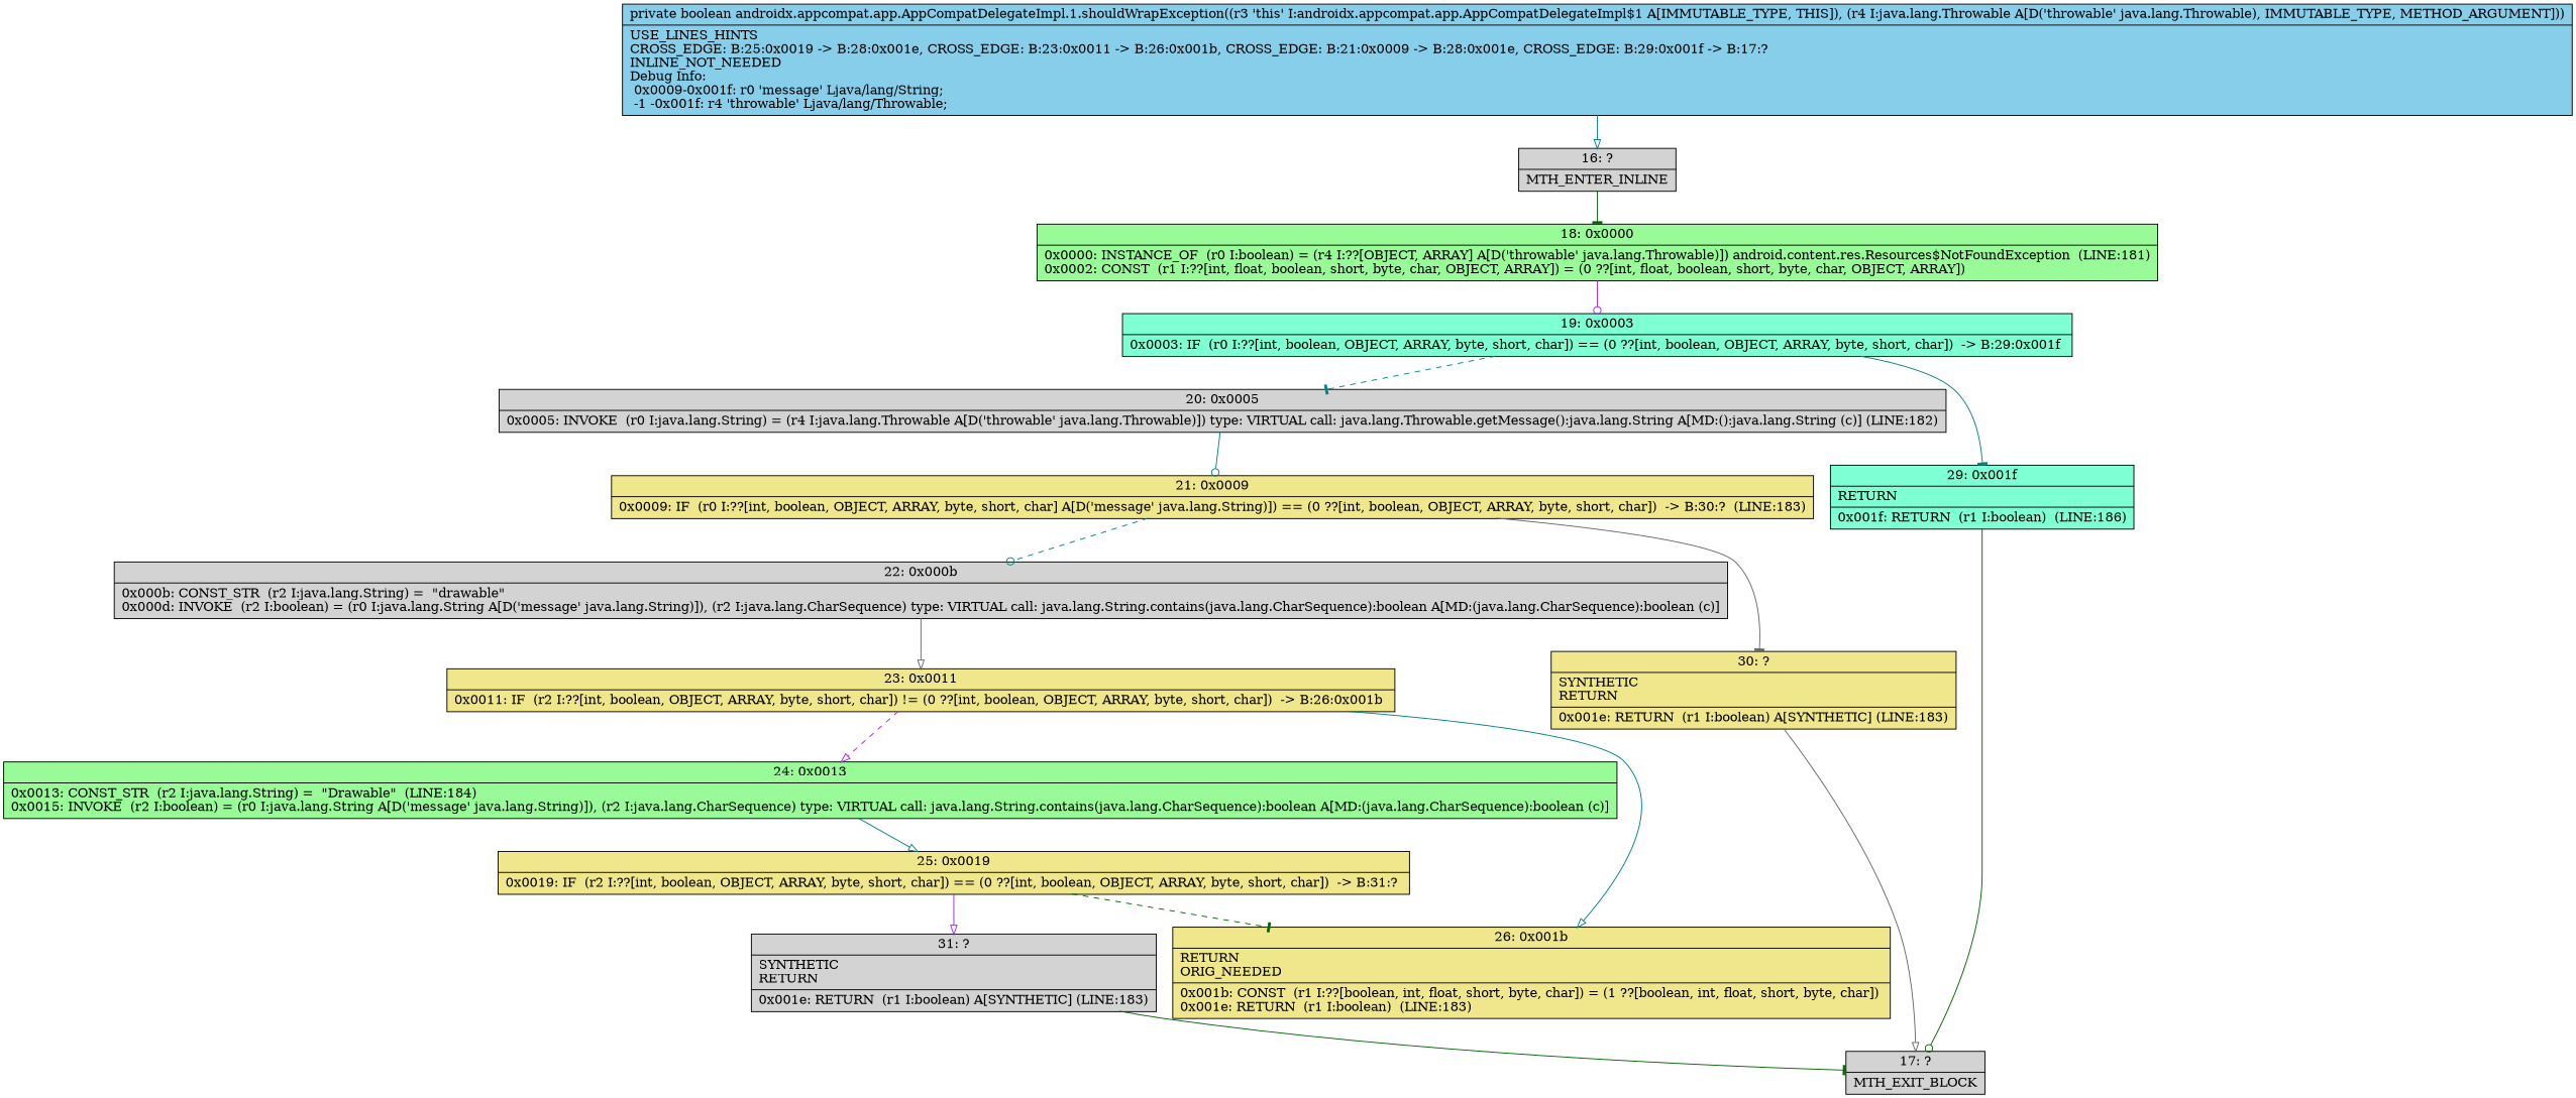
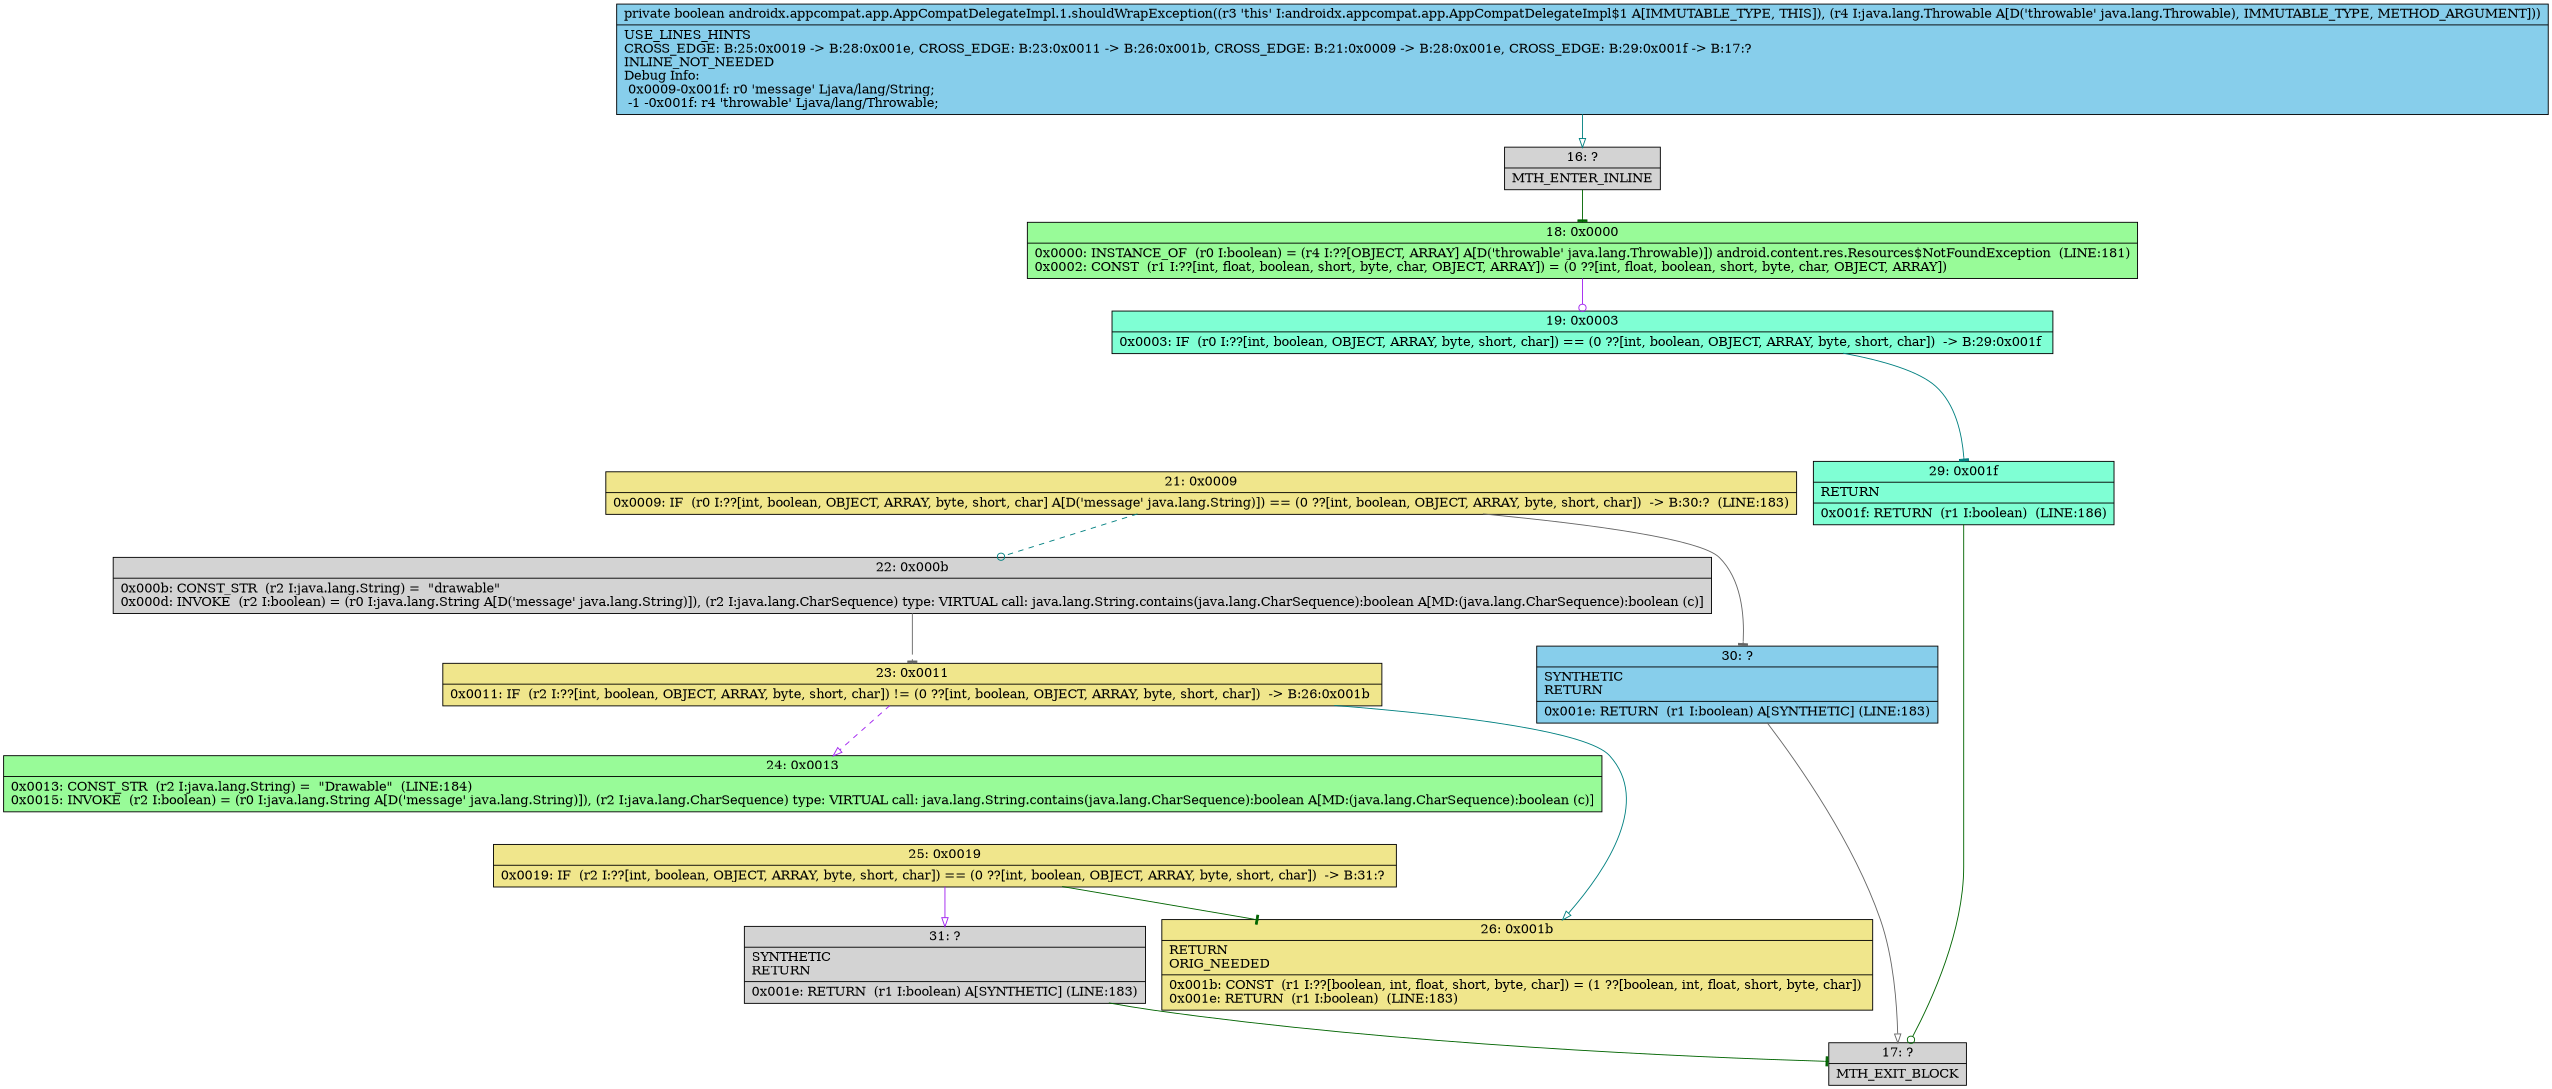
  digraph {
    node [fillcolor=lightgrey shape=record style=filled]
    edge [arrowhead=onormal color=teal]
    n1 [label="{16\:\ ?|MTH_ENTER_INLINE\l}"]
    n2 [fillcolor=palegreen label="{18\:\ 0x0000|0x0000: INSTANCE_OF  (r0 I:boolean) = (r4 I:??[OBJECT, ARRAY] A[D('throwable' java.lang.Throwable)]) android.content.res.Resources$NotFoundException  (LINE:181)\l0x0002: CONST  (r1 I:??[int, float, boolean, short, byte, char, OBJECT, ARRAY]) = (0 ??[int, float, boolean, short, byte, char, OBJECT, ARRAY]) \l}"]
    n3 [fillcolor=aquamarine label="{19\:\ 0x0003|0x0003: IF  (r0 I:??[int, boolean, OBJECT, ARRAY, byte, short, char]) == (0 ??[int, boolean, OBJECT, ARRAY, byte, short, char])  \-\> B:29:0x001f \l}"]
-   n4 [label="{20\:\ 0x0005|0x0005: INVOKE  (r0 I:java.lang.String) = (r4 I:java.lang.Throwable A[D('throwable' java.lang.Throwable)]) type: VIRTUAL call: java.lang.Throwable.getMessage():java.lang.String A[MD:():java.lang.String (c)] (LINE:182)\l}"]
    n5 [fillcolor=aquamarine label="{29\:\ 0x001f|RETURN\l|0x001f: RETURN  (r1 I:boolean)  (LINE:186)\l}"]
    n6 [fillcolor=khaki label="{21\:\ 0x0009|0x0009: IF  (r0 I:??[int, boolean, OBJECT, ARRAY, byte, short, char] A[D('message' java.lang.String)]) == (0 ??[int, boolean, OBJECT, ARRAY, byte, short, char])  \-\> B:30:?  (LINE:183)\l}"]
    n7 [label="{17\:\ ?|MTH_EXIT_BLOCK\l}"]
    n8 [label="{22\:\ 0x000b|0x000b: CONST_STR  (r2 I:java.lang.String) =  \"drawable\" \l0x000d: INVOKE  (r2 I:boolean) = (r0 I:java.lang.String A[D('message' java.lang.String)]), (r2 I:java.lang.CharSequence) type: VIRTUAL call: java.lang.String.contains(java.lang.CharSequence):boolean A[MD:(java.lang.CharSequence):boolean (c)]\l}"]
-   n9 [fillcolor=khaki label="{30\:\ ?|SYNTHETIC\lRETURN\l|0x001e: RETURN  (r1 I:boolean) A[SYNTHETIC] (LINE:183)\l}"]
+   n9 [fillcolor=skyblue label="{30\:\ ?|SYNTHETIC\lRETURN\l|0x001e: RETURN  (r1 I:boolean) A[SYNTHETIC] (LINE:183)\l}"]
    n10 [fillcolor=khaki label="{23\:\ 0x0011|0x0011: IF  (r2 I:??[int, boolean, OBJECT, ARRAY, byte, short, char]) != (0 ??[int, boolean, OBJECT, ARRAY, byte, short, char])  \-\> B:26:0x001b \l}"]
    n11 [fillcolor=palegreen label="{24\:\ 0x0013|0x0013: CONST_STR  (r2 I:java.lang.String) =  \"Drawable\"  (LINE:184)\l0x0015: INVOKE  (r2 I:boolean) = (r0 I:java.lang.String A[D('message' java.lang.String)]), (r2 I:java.lang.CharSequence) type: VIRTUAL call: java.lang.String.contains(java.lang.CharSequence):boolean A[MD:(java.lang.CharSequence):boolean (c)]\l}"]
    n12 [fillcolor=khaki label="{26\:\ 0x001b|RETURN\lORIG_NEEDED\l|0x001b: CONST  (r1 I:??[boolean, int, float, short, byte, char]) = (1 ??[boolean, int, float, short, byte, char]) \l0x001e: RETURN  (r1 I:boolean)  (LINE:183)\l}"]
    n13 [fillcolor=khaki label="{25\:\ 0x0019|0x0019: IF  (r2 I:??[int, boolean, OBJECT, ARRAY, byte, short, char]) == (0 ??[int, boolean, OBJECT, ARRAY, byte, short, char])  \-\> B:31:? \l}"]
    n14 [label="{31\:\ ?|SYNTHETIC\lRETURN\l|0x001e: RETURN  (r1 I:boolean) A[SYNTHETIC] (LINE:183)\l}"]
    n15 [fillcolor=skyblue label="{private boolean androidx.appcompat.app.AppCompatDelegateImpl.1.shouldWrapException((r3 'this' I:androidx.appcompat.app.AppCompatDelegateImpl$1 A[IMMUTABLE_TYPE, THIS]), (r4 I:java.lang.Throwable A[D('throwable' java.lang.Throwable), IMMUTABLE_TYPE, METHOD_ARGUMENT]))  | USE_LINES_HINTS\lCROSS_EDGE: B:25:0x0019 \-\> B:28:0x001e, CROSS_EDGE: B:23:0x0011 \-\> B:26:0x001b, CROSS_EDGE: B:21:0x0009 \-\> B:28:0x001e, CROSS_EDGE: B:29:0x001f \-\> B:17:?\lINLINE_NOT_NEEDED\lDebug Info:\l  0x0009\-0x001f: r0 'message' Ljava\/lang\/String;\l  \-1 \-0x001f: r4 'throwable' Ljava\/lang\/Throwable;\l}"]
    n1 -> n2 [arrowhead=tee color=darkgreen]
    n2 -> n3 [arrowhead=odot color=purple]
-   n3 -> n4 [arrowhead=tee style=dashed]
    n3 -> n5 [arrowhead=tee]
-   n4 -> n6 [arrowhead=odot]
    n5 -> n7 [arrowhead=odot color=darkgreen]
    n6 -> n8 [arrowhead=odot style=dashed]
    n6 -> n9 [arrowhead=tee color=gray40]
-   n8 -> n10 [color=gray40]
+   n8 -> n10 [arrowhead=tee color=gray40]
    n9 -> n7 [color=gray40]
    n10 -> n11 [color=purple style=dashed]
    n10 -> n12
-   n11 -> n13
-   n13 -> n12 [arrowhead=tee color=darkgreen style=dashed]
+   n13 -> n12 [arrowhead=tee color=darkgreen style=solid]
    n13 -> n14 [color=purple]
    n14 -> n7 [arrowhead=tee color=darkgreen]
    n15 -> n1
  }
